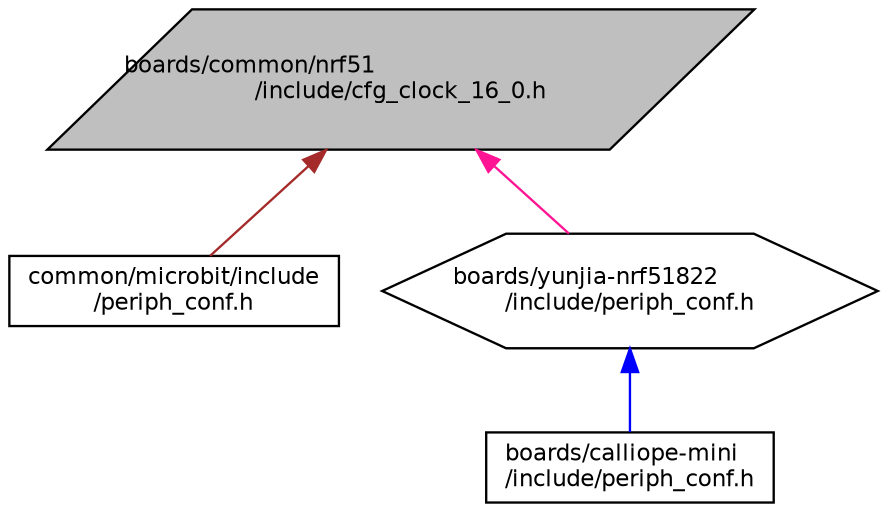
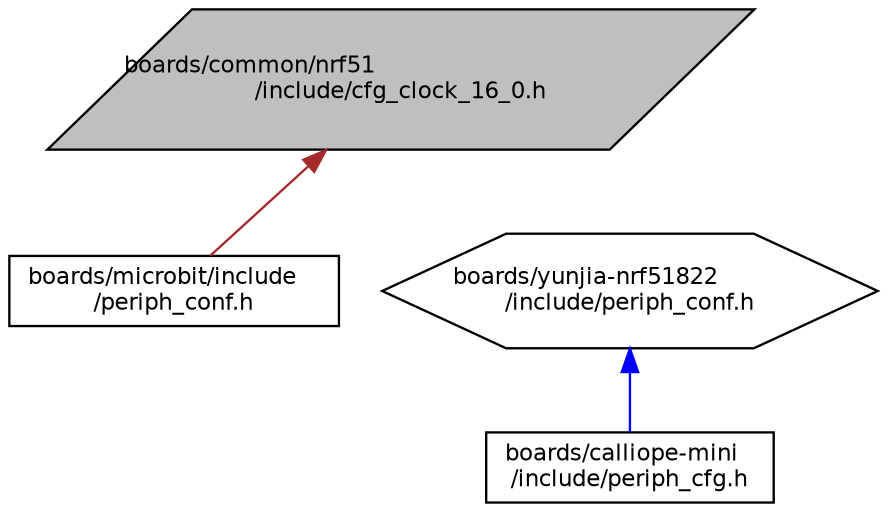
  digraph {
    node [color=black fillcolor=white fontname=Helvetica fontsize=10 shape=box style=filled]
    edge [dir=back fontname=Helvetica fontsize=10 labelfontname=Helvetica labelfontsize=10 style=solid]
    n1 [fillcolor=grey75 fontcolor=black height=0.2 label="boards/common/nrf51\l/include/cfg_clock_16_0.h" shape=parallelogram width=0.4]
-   n2 [height=0.2 label="common/microbit/include\l/periph_conf.h" width=0.4]
+   n2 [height=0.2 label="boards/microbit/include\l/periph_conf.h" width=0.4]
    n3 [height=0.2 label="boards/yunjia-nrf51822\l/include/periph_conf.h" shape=hexagon width=0.4]
-   n4 [height=0.2 label="boards/calliope-mini\l/include/periph_conf.h" width=0.4]
+   n4 [height=0.2 label="boards/calliope-mini\l/include/periph_cfg.h" width=0.4]
    n1 -> n2 [color=brown]
-   n1 -> n3 [color=deeppink]
    n3 -> n4 [color=blue]
  }
